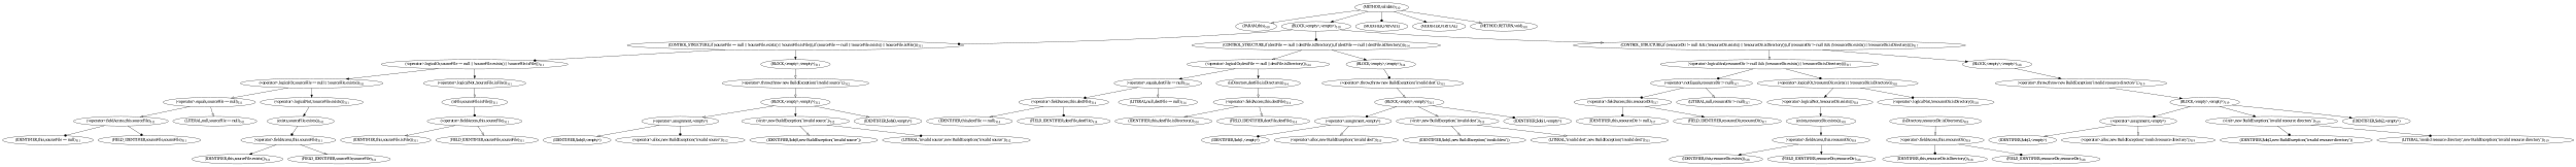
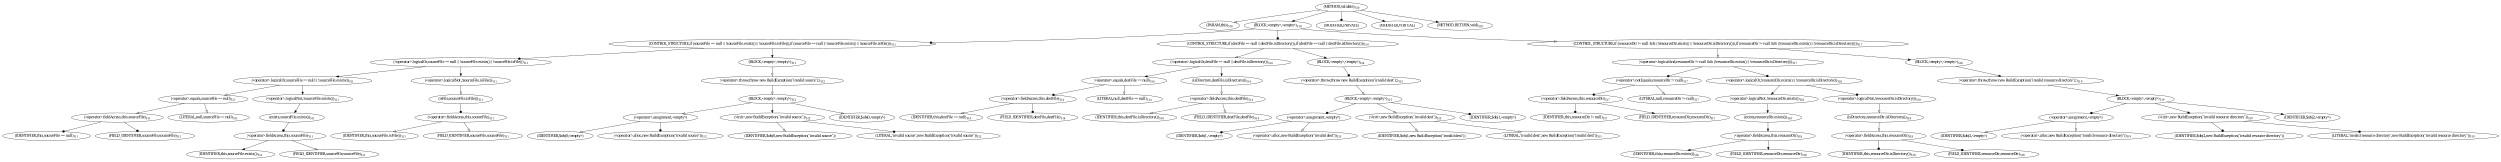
  digraph {
    fontname="PT Serif"
    node [fontname="PT Serif"]
    edge [arrowhead=onormal fontname="PT Serif"]
    n1 [label=<(METHOD,validate)<SUB>310</SUB>>]
    n2 [label=<(PARAM,this)<SUB>310</SUB>>]
    n3 [label=<(BLOCK,&lt;empty&gt;,&lt;empty&gt;)<SUB>310</SUB>>]
    n4 [label=<(MODIFIER,PRIVATE)>]
    n5 [label=<(MODIFIER,VIRTUAL)>]
    n6 [label=<(METHOD_RETURN,void)<SUB>310</SUB>>]
    n7 [label=<(CONTROL_STRUCTURE,if (sourceFile == null || !sourceFile.exists() || !sourceFile.isFile()),if (sourceFile == null || !sourceFile.exists() || !sourceFile.isFile()))<SUB>311</SUB>>]
    n8 [label=<(CONTROL_STRUCTURE,if (destFile == null || destFile.isDirectory()),if (destFile == null || destFile.isDirectory()))<SUB>314</SUB>>]
    n9 [label=<(CONTROL_STRUCTURE,if (resourceDir != null &amp;&amp; (!resourceDir.exists() || !resourceDir.isDirectory())),if (resourceDir != null &amp;&amp; (!resourceDir.exists() || !resourceDir.isDirectory())))<SUB>317</SUB>>]
    n10 [label=<(&lt;operator&gt;.logicalOr,sourceFile == null || !sourceFile.exists() || !sourceFile.isFile())<SUB>311</SUB>>]
    n11 [label=<(BLOCK,&lt;empty&gt;,&lt;empty&gt;)<SUB>311</SUB>>]
    n12 [label=<(&lt;operator&gt;.logicalOr,destFile == null || destFile.isDirectory())<SUB>314</SUB>>]
    n13 [label=<(BLOCK,&lt;empty&gt;,&lt;empty&gt;)<SUB>314</SUB>>]
    n14 [label=<(&lt;operator&gt;.logicalAnd,resourceDir != null &amp;&amp; (!resourceDir.exists() || !resourceDir.isDirectory()))<SUB>317</SUB>>]
    n15 [label=<(BLOCK,&lt;empty&gt;,&lt;empty&gt;)<SUB>318</SUB>>]
    n16 [label=<(&lt;operator&gt;.logicalOr,sourceFile == null || !sourceFile.exists())<SUB>311</SUB>>]
    n17 [label=<(&lt;operator&gt;.logicalNot,!sourceFile.isFile())<SUB>311</SUB>>]
    n18 [label=<(&lt;operator&gt;.throw,throw new BuildException(&quot;invalid source&quot;);)<SUB>312</SUB>>]
    n19 [label=<(&lt;operator&gt;.equals,sourceFile == null)<SUB>311</SUB>>]
    n20 [label=<(&lt;operator&gt;.logicalNot,!sourceFile.exists())<SUB>311</SUB>>]
    n21 [label=<(isFile,sourceFile.isFile())<SUB>311</SUB>>]
    n22 [label=<(&lt;operator&gt;.fieldAccess,this.sourceFile)<SUB>311</SUB>>]
    n23 [label=<(LITERAL,null,sourceFile == null)<SUB>311</SUB>>]
    n24 [label=<(exists,sourceFile.exists())<SUB>311</SUB>>]
    n25 [label=<(IDENTIFIER,this,sourceFile == null)<SUB>311</SUB>>]
    n26 [label=<(FIELD_IDENTIFIER,sourceFile,sourceFile)<SUB>311</SUB>>]
    n27 [label=<(&lt;operator&gt;.fieldAccess,this.sourceFile)<SUB>311</SUB>>]
    n28 [label=<(IDENTIFIER,this,sourceFile.exists())<SUB>311</SUB>>]
    n29 [label=<(FIELD_IDENTIFIER,sourceFile,sourceFile)<SUB>311</SUB>>]
    n30 [label=<(&lt;operator&gt;.fieldAccess,this.sourceFile)<SUB>311</SUB>>]
    n31 [label=<(IDENTIFIER,this,sourceFile.isFile())<SUB>311</SUB>>]
    n32 [label=<(FIELD_IDENTIFIER,sourceFile,sourceFile)<SUB>311</SUB>>]
    n33 [label=<(BLOCK,&lt;empty&gt;,&lt;empty&gt;)<SUB>312</SUB>>]
    n34 [label=<(&lt;operator&gt;.assignment,&lt;empty&gt;)>]
    n35 [label=<(&lt;init&gt;,new BuildException(&quot;invalid source&quot;))<SUB>312</SUB>>]
    n36 [label=<(IDENTIFIER,$obj0,&lt;empty&gt;)>]
    n37 [label=<(IDENTIFIER,$obj0,&lt;empty&gt;)>]
    n38 [label=<(&lt;operator&gt;.alloc,new BuildException(&quot;invalid source&quot;))<SUB>312</SUB>>]
    n39 [label=<(IDENTIFIER,$obj0,new BuildException(&quot;invalid source&quot;))>]
    n40 [label=<(LITERAL,&quot;invalid source&quot;,new BuildException(&quot;invalid source&quot;))<SUB>312</SUB>>]
    n41 [label=<(&lt;operator&gt;.equals,destFile == null)<SUB>314</SUB>>]
    n42 [label=<(isDirectory,destFile.isDirectory())<SUB>314</SUB>>]
    n43 [label=<(&lt;operator&gt;.throw,throw new BuildException(&quot;invalid dest&quot;);)<SUB>315</SUB>>]
    n44 [label=<(&lt;operator&gt;.fieldAccess,this.destFile)<SUB>314</SUB>>]
    n45 [label=<(LITERAL,null,destFile == null)<SUB>314</SUB>>]
    n46 [label=<(&lt;operator&gt;.fieldAccess,this.destFile)<SUB>314</SUB>>]
    n47 [label=<(IDENTIFIER,this,destFile == null)<SUB>314</SUB>>]
    n48 [label=<(FIELD_IDENTIFIER,destFile,destFile)<SUB>314</SUB>>]
    n49 [label=<(IDENTIFIER,this,destFile.isDirectory())<SUB>314</SUB>>]
    n50 [label=<(FIELD_IDENTIFIER,destFile,destFile)<SUB>314</SUB>>]
    n51 [label=<(BLOCK,&lt;empty&gt;,&lt;empty&gt;)<SUB>315</SUB>>]
    n52 [label=<(&lt;operator&gt;.assignment,&lt;empty&gt;)>]
    n53 [label=<(&lt;init&gt;,new BuildException(&quot;invalid dest&quot;))<SUB>315</SUB>>]
    n54 [label=<(IDENTIFIER,$obj1,&lt;empty&gt;)>]
    n55 [label=<(IDENTIFIER,$obj1,&lt;empty&gt;)>]
    n56 [label=<(&lt;operator&gt;.alloc,new BuildException(&quot;invalid dest&quot;))<SUB>315</SUB>>]
    n57 [label=<(IDENTIFIER,$obj1,new BuildException(&quot;invalid dest&quot;))>]
    n58 [label=<(LITERAL,&quot;invalid dest&quot;,new BuildException(&quot;invalid dest&quot;))<SUB>315</SUB>>]
    n59 [label=<(&lt;operator&gt;.notEquals,resourceDir != null)<SUB>317</SUB>>]
    n60 [label=<(&lt;operator&gt;.logicalOr,!resourceDir.exists() || !resourceDir.isDirectory())<SUB>318</SUB>>]
    n61 [label=<(&lt;operator&gt;.throw,throw new BuildException(&quot;invalid resource directory&quot;);)<SUB>319</SUB>>]
    n62 [label=<(&lt;operator&gt;.fieldAccess,this.resourceDir)<SUB>317</SUB>>]
    n63 [label=<(LITERAL,null,resourceDir != null)<SUB>317</SUB>>]
    n64 [label=<(&lt;operator&gt;.logicalNot,!resourceDir.exists())<SUB>318</SUB>>]
    n65 [label=<(&lt;operator&gt;.logicalNot,!resourceDir.isDirectory())<SUB>318</SUB>>]
    n66 [label=<(IDENTIFIER,this,resourceDir != null)<SUB>317</SUB>>]
    n67 [label=<(FIELD_IDENTIFIER,resourceDir,resourceDir)<SUB>317</SUB>>]
    n68 [label=<(exists,resourceDir.exists())<SUB>318</SUB>>]
    n69 [label=<(isDirectory,resourceDir.isDirectory())<SUB>318</SUB>>]
    n70 [label=<(&lt;operator&gt;.fieldAccess,this.resourceDir)<SUB>318</SUB>>]
    n71 [label=<(IDENTIFIER,this,resourceDir.exists())<SUB>318</SUB>>]
    n72 [label=<(FIELD_IDENTIFIER,resourceDir,resourceDir)<SUB>318</SUB>>]
    n73 [label=<(&lt;operator&gt;.fieldAccess,this.resourceDir)<SUB>318</SUB>>]
    n74 [label=<(IDENTIFIER,this,resourceDir.isDirectory())<SUB>318</SUB>>]
    n75 [label=<(FIELD_IDENTIFIER,resourceDir,resourceDir)<SUB>318</SUB>>]
    n76 [label=<(BLOCK,&lt;empty&gt;,&lt;empty&gt;)<SUB>319</SUB>>]
    n77 [label=<(&lt;operator&gt;.assignment,&lt;empty&gt;)>]
    n78 [label=<(&lt;init&gt;,new BuildException(&quot;invalid resource directory&quot;))<SUB>319</SUB>>]
    n79 [label=<(IDENTIFIER,$obj2,&lt;empty&gt;)>]
    n80 [label=<(IDENTIFIER,$obj2,&lt;empty&gt;)>]
    n81 [label=<(&lt;operator&gt;.alloc,new BuildException(&quot;invalid resource directory&quot;))<SUB>319</SUB>>]
    n82 [label=<(IDENTIFIER,$obj2,new BuildException(&quot;invalid resource directory&quot;))>]
    n83 [label=<(LITERAL,&quot;invalid resource directory&quot;,new BuildException(&quot;invalid resource directory&quot;))<SUB>319</SUB>>]
    n1 -> n2
    n1 -> n3 [arrowhead=normal]
    n1 -> n4 [arrowhead=dot]
    n1 -> n5 [arrowhead=normal]
-   n1 -> n6
+   n1 -> n6 [arrowhead=normal]
    n3 -> n7 [arrowhead=dot]
    n3 -> n8 [arrowhead=dot]
    n3 -> n9
    n7 -> n10 [arrowhead=dot]
    n7 -> n11 [arrowhead=normal]
    n8 -> n12
    n8 -> n13 [arrowhead=normal]
    n9 -> n14
    n9 -> n15 [arrowhead=normal]
    n10 -> n16 [arrowhead=normal]
    n10 -> n17 [arrowhead=normal]
    n11 -> n18
    n12 -> n41 [arrowhead=normal]
    n12 -> n42 [arrowhead=normal]
    n13 -> n43 [arrowhead=dot]
    n14 -> n59 [arrowhead=dot]
    n14 -> n60 [arrowhead=dot]
    n15 -> n61 [arrowhead=normal]
    n16 -> n19
    n16 -> n20 [arrowhead=normal]
    n17 -> n21
    n18 -> n33
    n19 -> n22
    n19 -> n23
    n20 -> n24 [arrowhead=normal]
    n21 -> n30 [arrowhead=dot]
    n22 -> n25 [arrowhead=dot]
    n22 -> n26 [arrowhead=dot]
    n24 -> n27 [arrowhead=dot]
    n27 -> n28 [arrowhead=normal]
    n27 -> n29
    n30 -> n31
    n30 -> n32
    n33 -> n34
    n33 -> n35 [arrowhead=normal]
    n33 -> n36
    n34 -> n37
    n34 -> n38 [arrowhead=dot]
    n35 -> n39
    n35 -> n40 [arrowhead=dot]
    n41 -> n44 [arrowhead=dot]
    n41 -> n45
    n42 -> n46
    n43 -> n51
    n44 -> n47
    n44 -> n48 [arrowhead=dot]
    n46 -> n49
    n46 -> n50
    n51 -> n52 [arrowhead=dot]
    n51 -> n53
    n51 -> n54 [arrowhead=dot]
    n52 -> n55 [arrowhead=dot]
    n52 -> n56
    n53 -> n57
    n53 -> n58
    n59 -> n62 [arrowhead=dot]
    n59 -> n63
    n60 -> n64 [arrowhead=normal]
    n60 -> n65 [arrowhead=dot]
    n61 -> n76 [arrowhead=normal]
    n62 -> n66 [arrowhead=dot]
    n62 -> n67 [arrowhead=normal]
    n64 -> n68 [arrowhead=normal]
+   n65 -> n69
    n68 -> n70 [arrowhead=normal]
    n69 -> n73
    n70 -> n71 [arrowhead=normal]
    n70 -> n72 [arrowhead=normal]
    n73 -> n74 [arrowhead=dot]
    n73 -> n75 [arrowhead=dot]
    n76 -> n77 [arrowhead=dot]
    n76 -> n78 [arrowhead=normal]
    n76 -> n79 [arrowhead=normal]
    n77 -> n80
    n77 -> n81
    n78 -> n82 [arrowhead=dot]
    n78 -> n83 [arrowhead=dot]
  }
